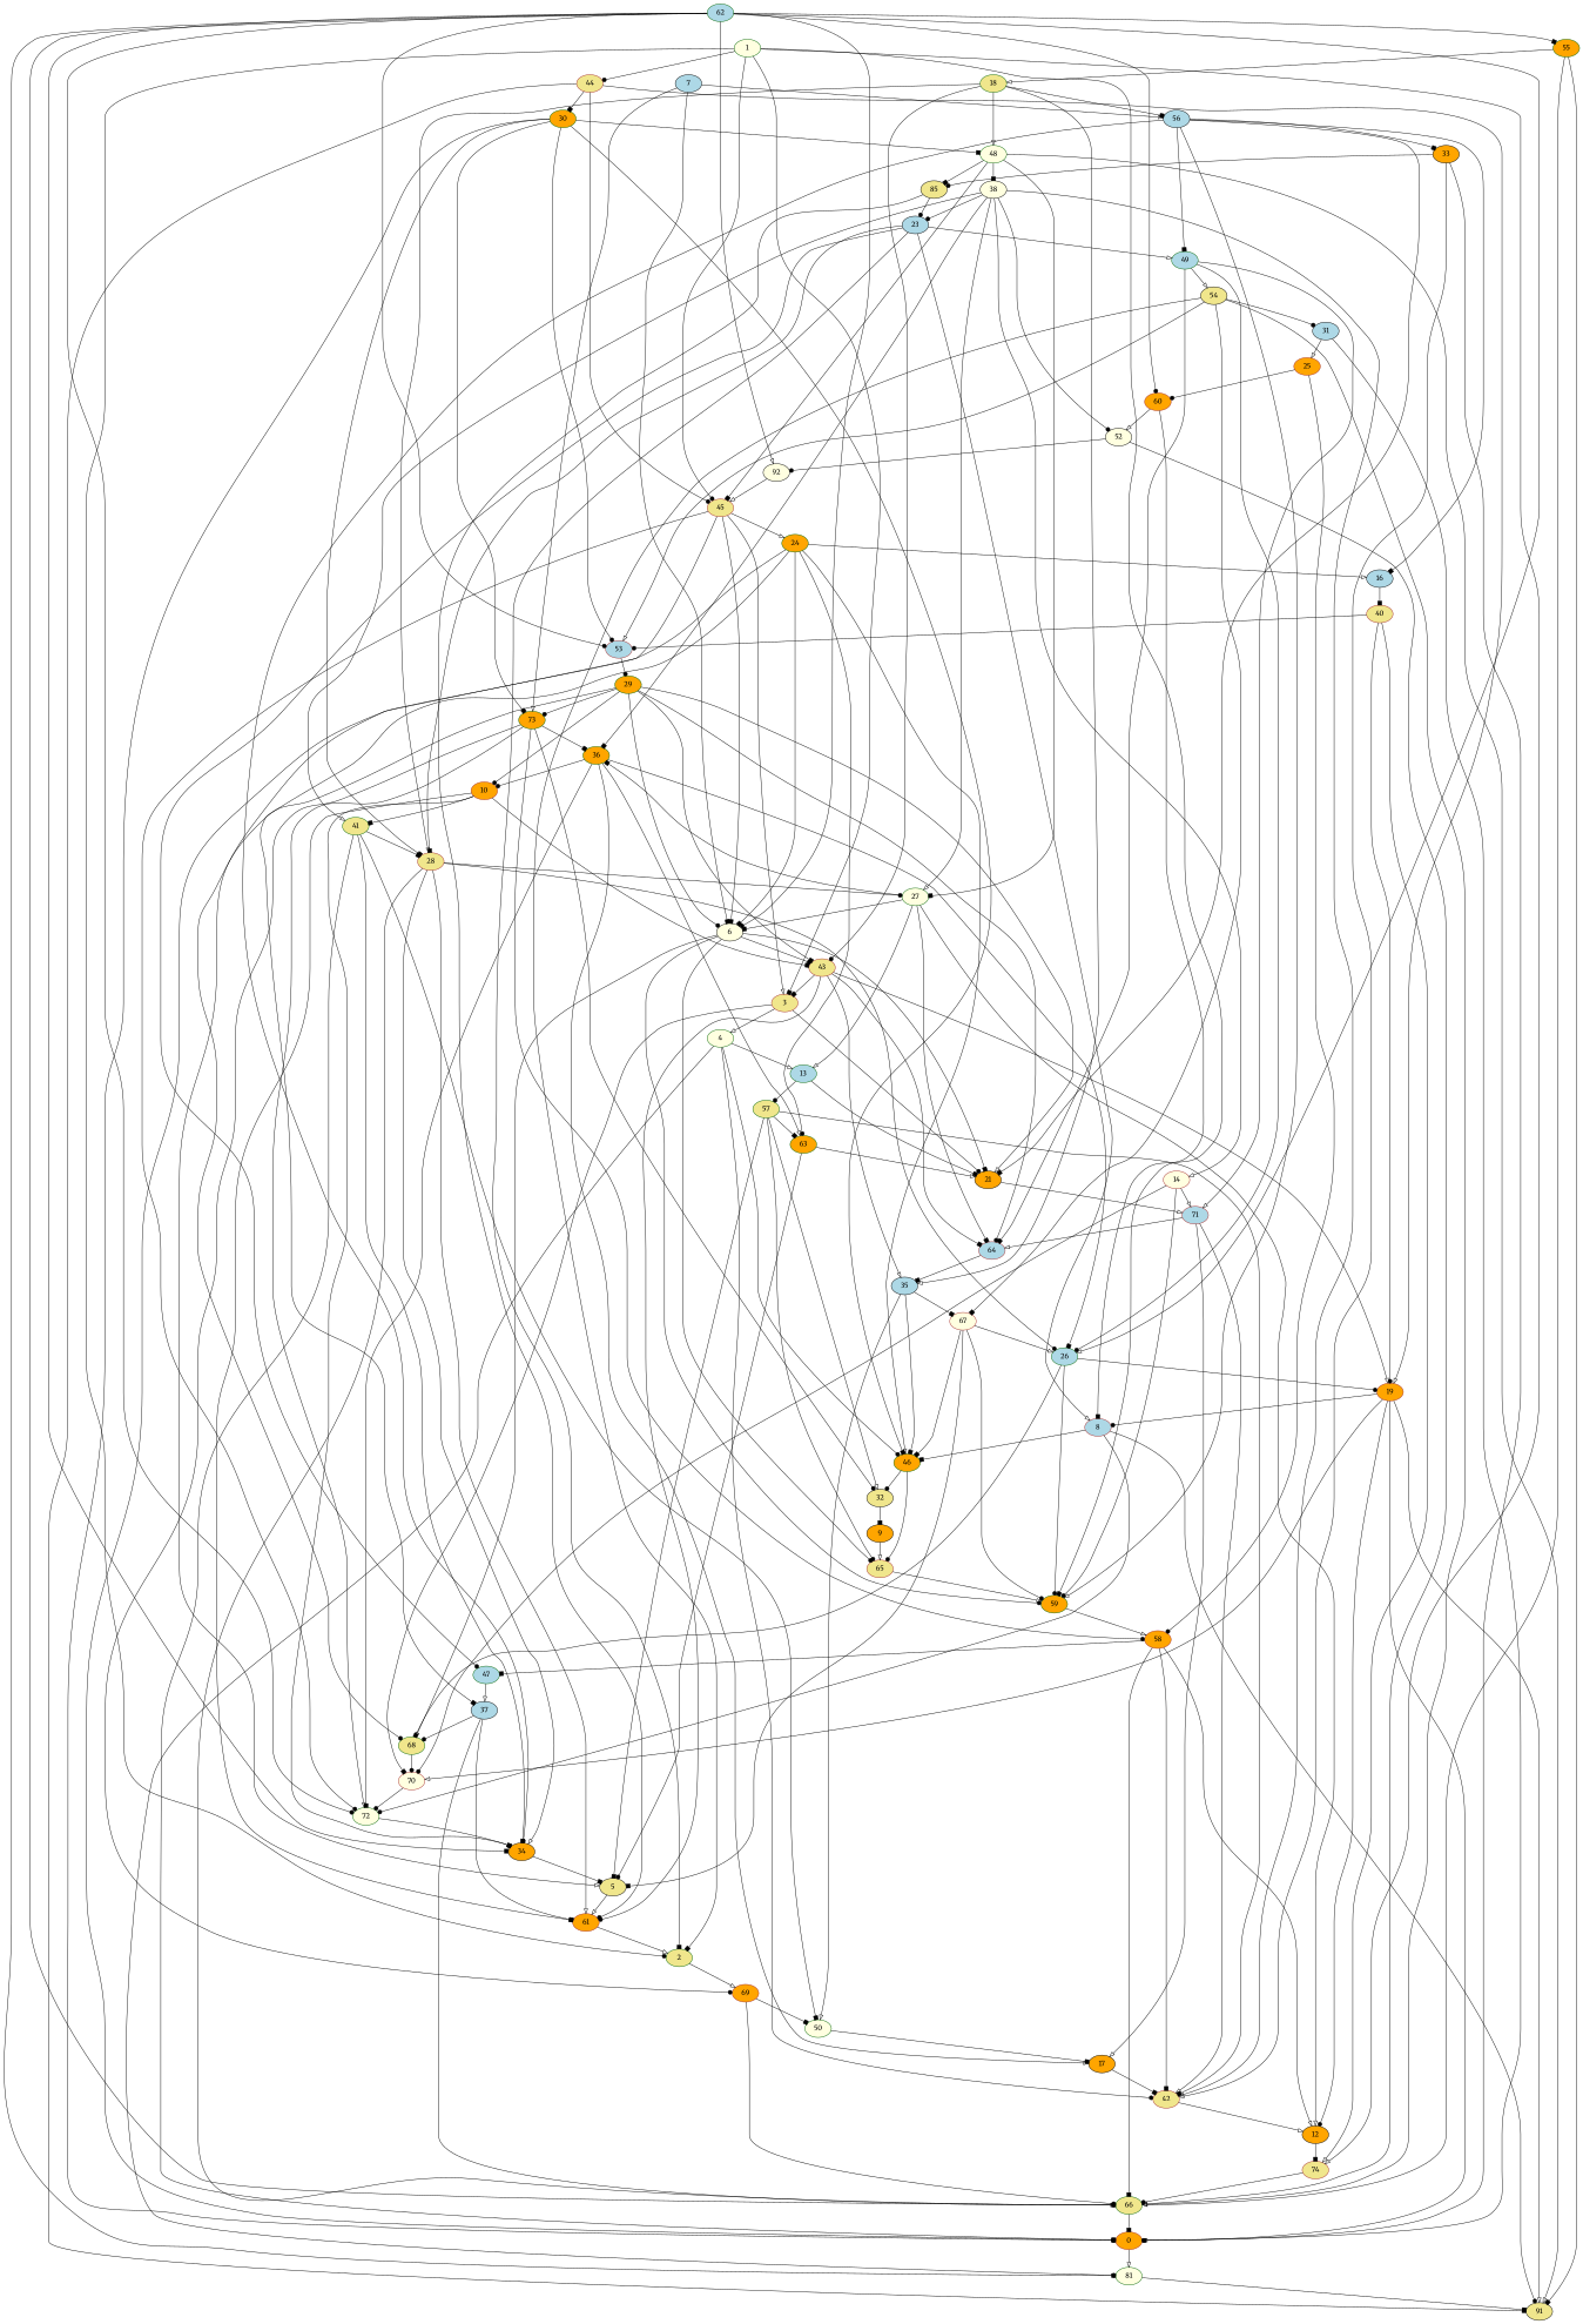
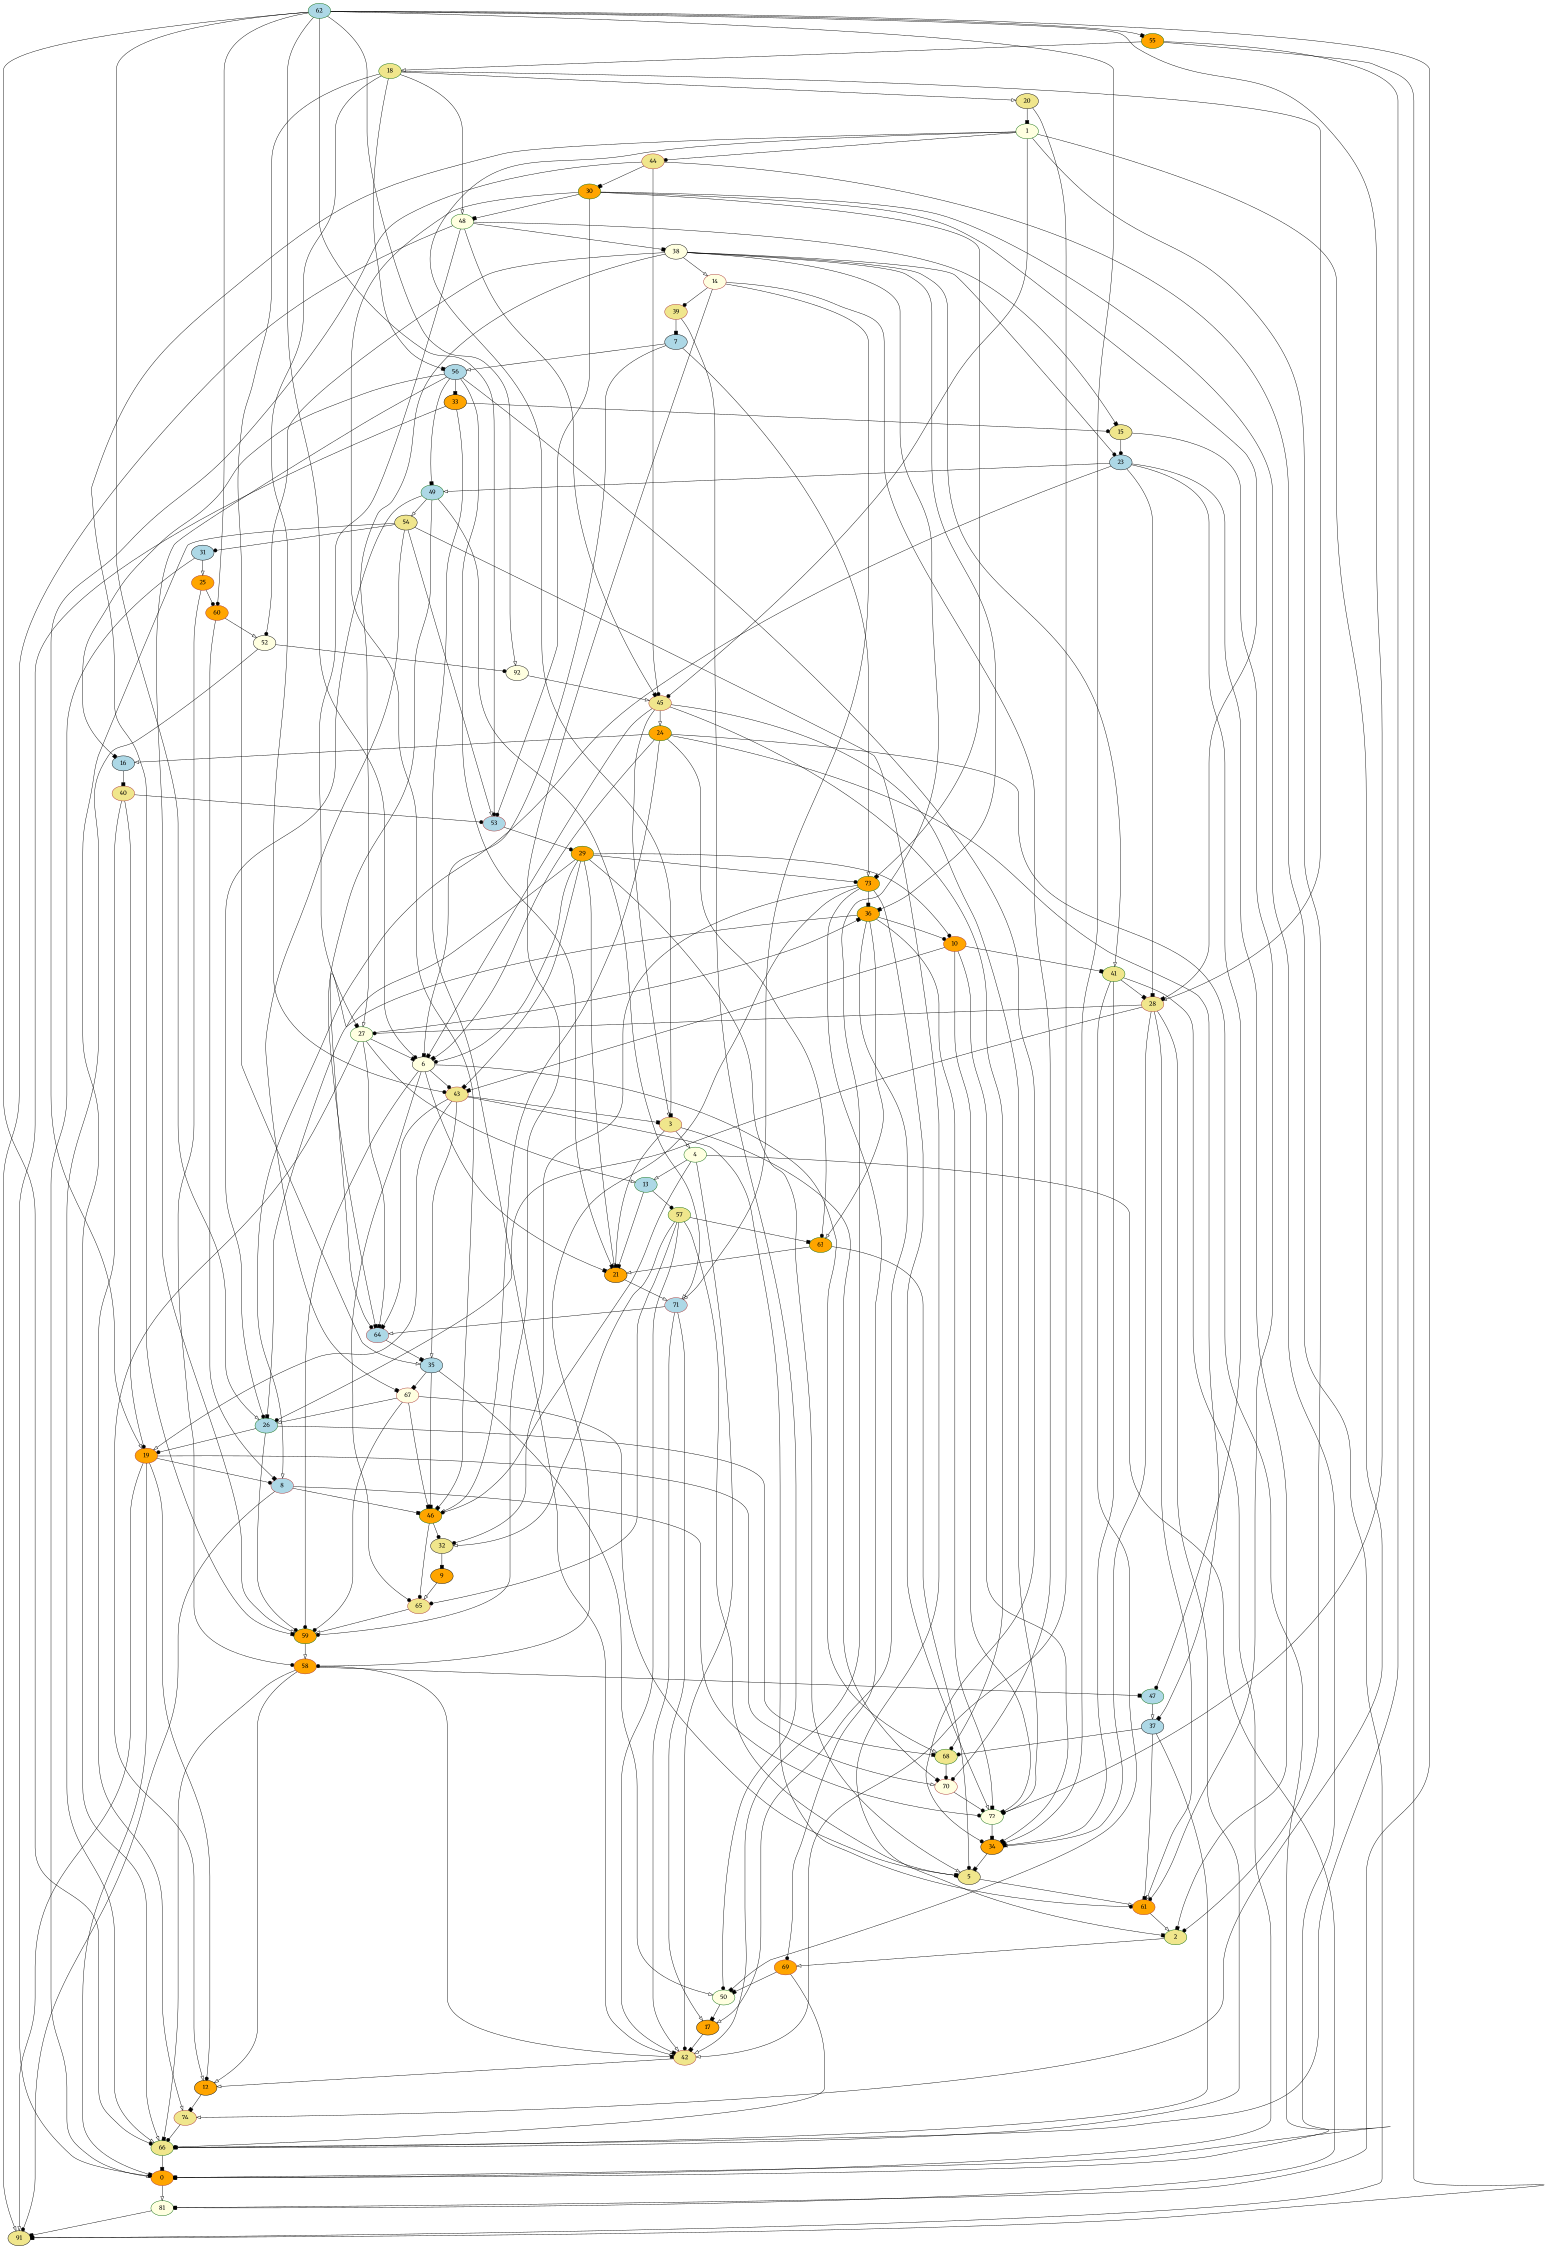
  strict digraph {
    fontname=Merriweather
    node [color=darkgreen fillcolor=orange fontname=Merriweather style=filled]
    edge [arrowhead=box fontname=Merriweather weight=8]
    0 [color=brown]
    n2 [fillcolor=lightyellow label=81]
    n3 [color=black fillcolor=khaki label=91]
    1 [fillcolor=lightyellow]
    2 [fillcolor=khaki]
    3 [color=brown fillcolor=khaki]
    44 [color=brown fillcolor=khaki]
    45 [color=brown fillcolor=khaki]
    59
    74 [color=brown fillcolor=khaki]
    69 [color=brown]
    4 [fillcolor=lightyellow]
    21 [color=black]
    70 [color=brown fillcolor=lightyellow]
    19 [color=brown]
    30
    6 [color=black fillcolor=lightyellow]
    68 [fillcolor=khaki]
    72 [fillcolor=lightyellow]
    24
    58 [color=brown]
    66 [fillcolor=khaki]
    50 [fillcolor=lightyellow]
    13 [fillcolor=lightblue]
    42 [color=brown fillcolor=khaki]
    46
    71 [color=brown fillcolor=lightblue]
    57 [fillcolor=khaki]
    12 [color=black]
    65 [color=brown fillcolor=khaki]
    32 [color=black fillcolor=khaki]
    5 [color=black fillcolor=khaki]
    61 [color=brown]
    43 [color=brown fillcolor=khaki]
    35 [color=black fillcolor=lightblue]
    64 [color=brown fillcolor=lightblue]
    7 [color=black fillcolor=lightblue]
    56 [color=black fillcolor=lightblue]
    73
    34 [color=black]
    16 [color=black fillcolor=lightblue]
    49 [fillcolor=lightblue]
    33 [color=black]
    36
    8 [color=brown fillcolor=lightblue]
    9 [color=black]
    10 [color=brown]
    41 [fillcolor=khaki]
    28 [color=brown fillcolor=khaki]
    63
    14 [color=brown fillcolor=lightyellow]
+   39 [color=brown fillcolor=khaki]
    17 [color=black]
-   15 [color=black fillcolor=khaki label=85]
+   15 [color=black fillcolor=khaki]
    23 [color=black fillcolor=lightblue]
    47 [fillcolor=lightblue]
    40 [color=brown fillcolor=khaki]
    53 [color=brown fillcolor=lightblue]
    18 [fillcolor=khaki]
+   20 [color=black fillcolor=khaki]
    48 [fillcolor=lightyellow]
    67 [color=brown fillcolor=lightyellow]
    27 [fillcolor=lightyellow]
    38 [color=black fillcolor=lightyellow]
    n65 [color=black fillcolor=lightyellow label=92]
    26 [fillcolor=lightblue]
    37 [color=black fillcolor=lightblue]
    54 [color=black fillcolor=khaki]
    25 [color=brown]
    60 [color=brown]
    52 [color=black fillcolor=lightyellow]
    29
    31 [color=black fillcolor=lightblue]
    55
    62 [fillcolor=lightblue]
    0 -> n2 [arrowhead=onormal weight=2]
    n2 -> n3 [weight=5]
    1 -> 2 [arrowhead=dot weight=9]
    1 -> 3 [weight=7]
    1 -> 44 [arrowhead=dot]
    1 -> 45 [arrowhead=dot weight=10]
    1 -> 59 [weight=4]
    1 -> 74 [arrowhead=onormal weight=2]
    2 -> 69 [arrowhead=onormal weight=5]
    3 -> 4 [arrowhead=onormal weight=1]
    3 -> 21 [arrowhead=dot]
    3 -> 70 [weight=3]
    44 -> n3
    44 -> 45 [arrowhead=dot weight=5]
    44 -> 19 [arrowhead=onormal weight=9]
    44 -> 30 [weight=7]
    45 -> 3 [arrowhead=onormal weight=4]
    45 -> 6 [weight=3]
    45 -> 68 [arrowhead=dot weight=5]
    45 -> 72 [arrowhead=dot weight=7]
    45 -> 24 [arrowhead=onormal]
    59 -> 58 [arrowhead=onormal weight=2]
    74 -> 66 [arrowhead=dot weight=5]
    69 -> 66 [arrowhead=dot weight=3]
    69 -> 50 [weight=10]
    4 -> n2 [arrowhead=dot weight=5]
    4 -> 13 [arrowhead=onormal weight=4]
    4 -> 42 [arrowhead=dot weight=10]
    4 -> 46 [arrowhead=dot weight=3]
    21 -> 71 [arrowhead=onormal weight=5]
    70 -> 72 [arrowhead=dot weight=6]
    19 -> 0 [weight=5]
    19 -> n3 [arrowhead=onormal weight=9]
    19 -> 70 [arrowhead=onormal weight=3]
    19 -> 12 [arrowhead=dot weight=2]
    19 -> 8 [arrowhead=dot weight=7]
    30 -> 0 [arrowhead=dot weight=2]
    30 -> 46 [weight=6]
    30 -> 73 [weight=7]
    30 -> 28 [weight=1]
    30 -> 53 [arrowhead=dot weight=7]
    30 -> 48 [weight=6]
    6 -> 59 [arrowhead=dot weight=10]
    6 -> 21 [weight=3]
    6 -> 68 [arrowhead=onormal]
    6 -> 65 [arrowhead=dot weight=4]
    6 -> 43 [arrowhead=dot weight=1]
    68 -> 70 [arrowhead=dot weight=9]
    72 -> 34 [weight=5]
    24 -> 0 [weight=6]
    24 -> 6 [weight=10]
    24 -> 46 [arrowhead=onormal weight=3]
    24 -> 16 [arrowhead=onormal weight=7]
    24 -> 63 [arrowhead=dot weight=2]
    24 -> 37 [weight=2]
    58 -> 66 [weight=7]
    58 -> 42 [weight=10]
    58 -> 12 [arrowhead=onormal]
    58 -> 47
    66 -> 0
    50 -> 17 [weight=3]
    13 -> 21 [weight=9]
    13 -> 57 [arrowhead=dot weight=4]
    42 -> 12 [arrowhead=onormal weight=1]
    46 -> 65 [arrowhead=dot weight=7]
    46 -> 32 [arrowhead=dot weight=6]
    71 -> 42 [arrowhead=onormal weight=2]
    71 -> 64 [arrowhead=onormal]
    71 -> 17 [arrowhead=onormal weight=3]
    57 -> 42 [weight=7]
    57 -> 65 [arrowhead=dot weight=1]
    57 -> 32 [arrowhead=onormal weight=2]
    57 -> 5 [weight=4]
    57 -> 63 [weight=7]
    12 -> 74 [weight=7]
    65 -> 59 [arrowhead=onormal weight=3]
    32 -> 9 [weight=2]
    5 -> 61 [arrowhead=onormal weight=3]
    61 -> 2 [arrowhead=onormal weight=1]
    43 -> 3 [weight=2]
    43 -> 19 [arrowhead=onormal weight=2]
    43 -> 61 [arrowhead=dot weight=2]
    43 -> 35 [arrowhead=onormal weight=10]
    43 -> 64 [weight=7]
    35 -> 50 [arrowhead=onormal]
    35 -> 46 [weight=3]
    35 -> 67
    64 -> 35 [weight=1]
    7 -> 6 [weight=4]
    7 -> 56 [arrowhead=onormal weight=9]
    7 -> 73 [arrowhead=onormal weight=5]
    56 -> 59 [arrowhead=onormal weight=3]
    56 -> 21 [weight=2]
    56 -> 34 [arrowhead=dot]
    56 -> 16
    56 -> 49 [weight=2]
    56 -> 33 [weight=4]
    73 -> 69 [arrowhead=dot weight=3]
    73 -> 72 [arrowhead=onormal]
    73 -> 58 [arrowhead=dot weight=6]
    73 -> 32 [arrowhead=dot weight=3]
    73 -> 36
    34 -> 5 [weight=9]
    16 -> 40
    49 -> 71 [arrowhead=onormal weight=2]
    49 -> 64 [weight=4]
    49 -> 26 [arrowhead=dot weight=5]
    49 -> 54 [arrowhead=onormal weight=1]
    33 -> 0 [arrowhead=dot weight=6]
    33 -> 42 [arrowhead=onormal weight=3]
    33 -> 15 [arrowhead=dot weight=7]
    36 -> 72 [weight=6]
    36 -> 10 [arrowhead=dot weight=10]
    36 -> 63 [arrowhead=onormal weight=5]
    36 -> 17 [arrowhead=onormal weight=4]
    36 -> 26 [weight=2]
    8 -> n3 [arrowhead=dot weight=2]
    8 -> 72 [arrowhead=dot weight=9]
    8 -> 46 [weight=3]
    9 -> 65 [arrowhead=onormal weight=9]
-   10 -> 61 [weight=7]
+   10 -> 72 [weight=7]
    10 -> 43 [weight=5]
    10 -> 34 [weight=1]
    10 -> 41 [weight=3]
    41 -> 0 [weight=10]
    41 -> 50 [weight=6]
    41 -> 34 [weight=6]
    41 -> 28 [weight=2]
    28 -> 66 [arrowhead=onormal weight=4]
    28 -> 61 [arrowhead=onormal weight=5]
    28 -> 34 [arrowhead=onormal weight=1]
    28 -> 27 [arrowhead=dot weight=5]
    28 -> 26 [arrowhead=dot weight=4]
    63 -> 21 [arrowhead=onormal]
    63 -> 5 [arrowhead=dot weight=6]
    14 -> 59 [arrowhead=dot weight=9]
    14 -> 70 [arrowhead=dot weight=9]
    14 -> 71 [arrowhead=onormal weight=4]
+   14 -> 39 [arrowhead=dot weight=5]
+   39 -> 50 [arrowhead=dot weight=1]
+   39 -> 7 [weight=9]
    17 -> 42 [weight=9]
    15 -> 61 [arrowhead=dot weight=6]
    15 -> 23 [arrowhead=dot weight=2]
    23 -> 2 [weight=4]
    23 -> 49 [arrowhead=onormal]
    23 -> 8 [arrowhead=onormal weight=7]
    23 -> 28 [weight=3]
    23 -> 47 [arrowhead=dot weight=2]
    47 -> 37 [arrowhead=onormal weight=5]
    40 -> 74 [arrowhead=onormal weight=7]
    40 -> 19 [arrowhead=dot weight=9]
    40 -> 53 [arrowhead=dot weight=9]
    53 -> 29 [arrowhead=dot weight=10]
    18 -> 43 [arrowhead=dot weight=10]
    18 -> 35 [arrowhead=onormal weight=6]
    18 -> 56 [weight=7]
    18 -> 28 [arrowhead=onormal weight=3]
+   18 -> 20 [arrowhead=onormal weight=7]
    18 -> 48 [arrowhead=onormal weight=5]
+   20 -> 1 [weight=9]
+   20 -> 42 [arrowhead=onormal weight=10]
    48 -> n3 [arrowhead=onormal weight=10]
    48 -> 45 [weight=9]
    48 -> 15
    48 -> 27
    48 -> 38 [weight=2]
    67 -> 59 [arrowhead=dot weight=4]
    67 -> 46
    67 -> 5 [weight=9]
    67 -> 26 [arrowhead=onormal weight=6]
    27 -> 6
    27 -> 13 [arrowhead=onormal weight=6]
    27 -> 12 [arrowhead=onormal weight=4]
    27 -> 64 [weight=10]
    27 -> 36 [weight=1]
    38 -> 42 [arrowhead=onormal weight=2]
    38 -> 36 [weight=1]
    38 -> 41 [arrowhead=onormal weight=4]
    38 -> 14 [arrowhead=onormal weight=4]
    38 -> 23 [arrowhead=dot weight=3]
    38 -> 27 [arrowhead=onormal weight=5]
    38 -> 52 [arrowhead=dot]
    n65 -> 45 [arrowhead=onormal weight=6]
    26 -> 59 [arrowhead=dot weight=2]
    26 -> 19 [arrowhead=dot weight=5]
    26 -> 68 [weight=9]
    37 -> 68 [arrowhead=dot weight=5]
    37 -> 66 [weight=6]
    37 -> 61
    54 -> 2 [weight=3]
    54 -> 66 [arrowhead=onormal weight=6]
    54 -> 53 [arrowhead=onormal weight=10]
    54 -> 67
    54 -> 31 [arrowhead=dot weight=6]
    25 -> 58 [arrowhead=dot weight=9]
    25 -> 60 [arrowhead=dot weight=9]
    60 -> 8
    60 -> 52 [arrowhead=onormal weight=5]
    52 -> 66 [arrowhead=onormal weight=7]
    52 -> n65 [arrowhead=dot]
    29 -> 21 [arrowhead=onormal weight=2]
    29 -> 6 [arrowhead=dot weight=2]
    29 -> 5 [arrowhead=onormal weight=4]
    29 -> 43
    29 -> 64 [arrowhead=dot weight=7]
    29 -> 73 [arrowhead=dot weight=3]
    29 -> 10 [arrowhead=dot weight=2]
    31 -> 0 [arrowhead=onormal weight=10]
    31 -> 25 [arrowhead=onormal weight=9]
    55 -> n3 [weight=3]
    55 -> 66 [arrowhead=onormal weight=7]
    55 -> 18 [arrowhead=onormal weight=4]
    62 -> n2 [weight=1]
    62 -> 6 [arrowhead=dot weight=9]
    62 -> 72 [arrowhead=dot weight=1]
    62 -> 66 [arrowhead=dot]
    62 -> 34
    62 -> 53 [arrowhead=dot weight=9]
    62 -> n65 [arrowhead=onormal weight=10]
    62 -> 26 [arrowhead=onormal]
    62 -> 60 [arrowhead=dot weight=7]
    62 -> 55 [weight=10]
  }
